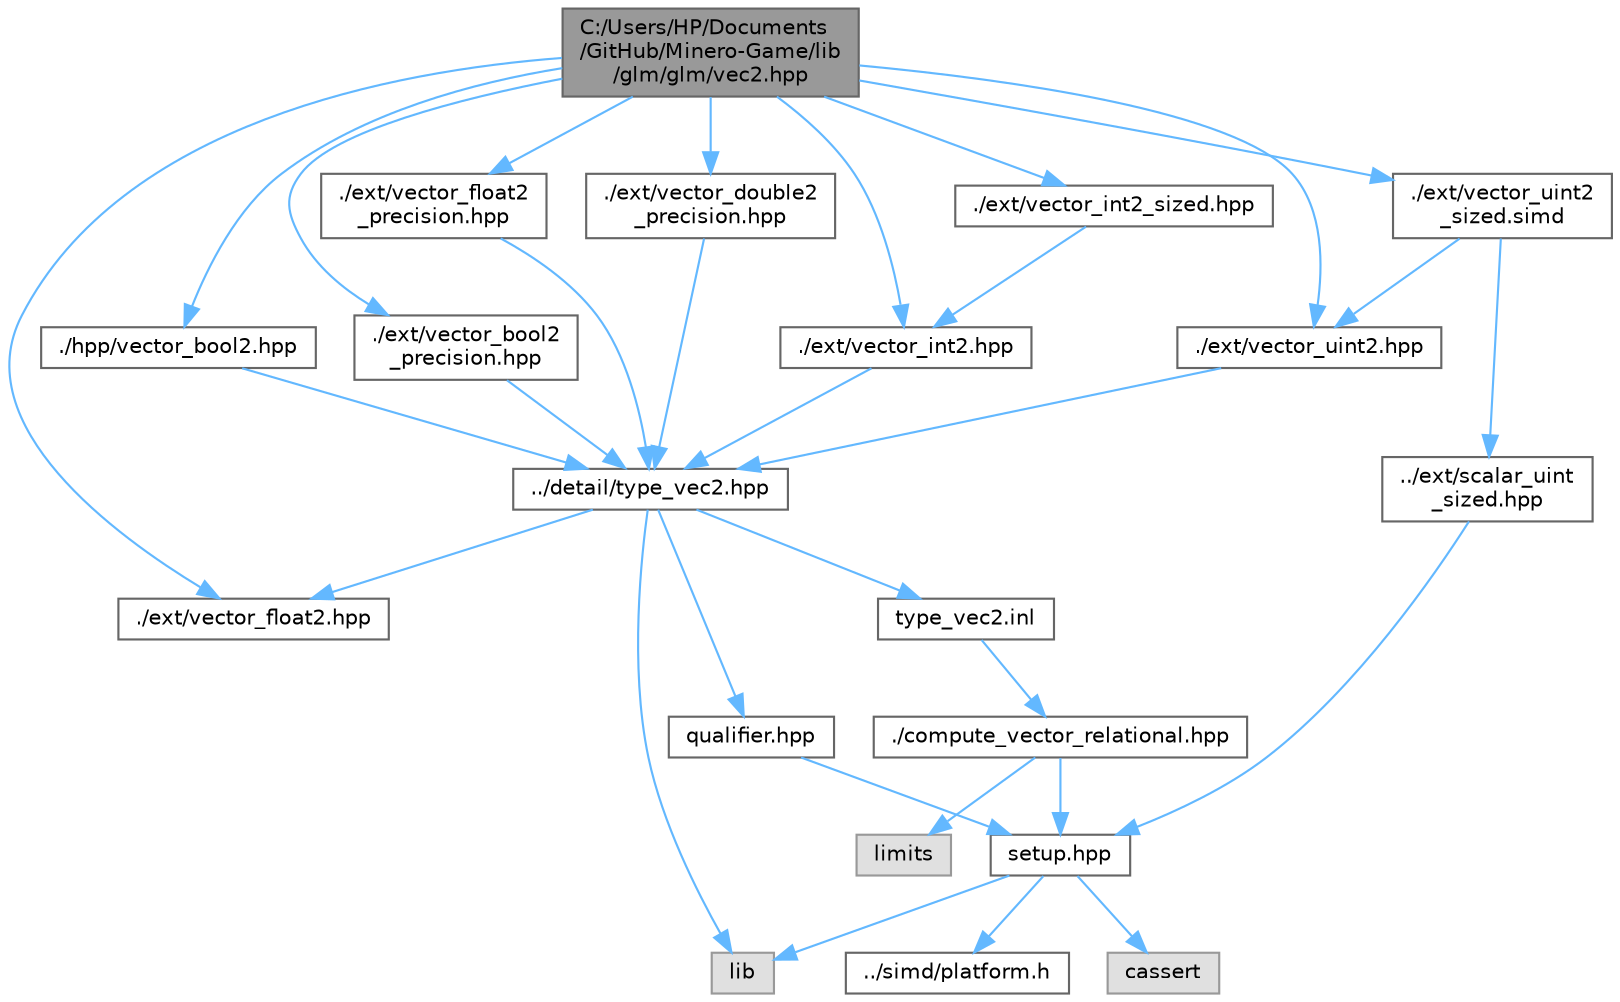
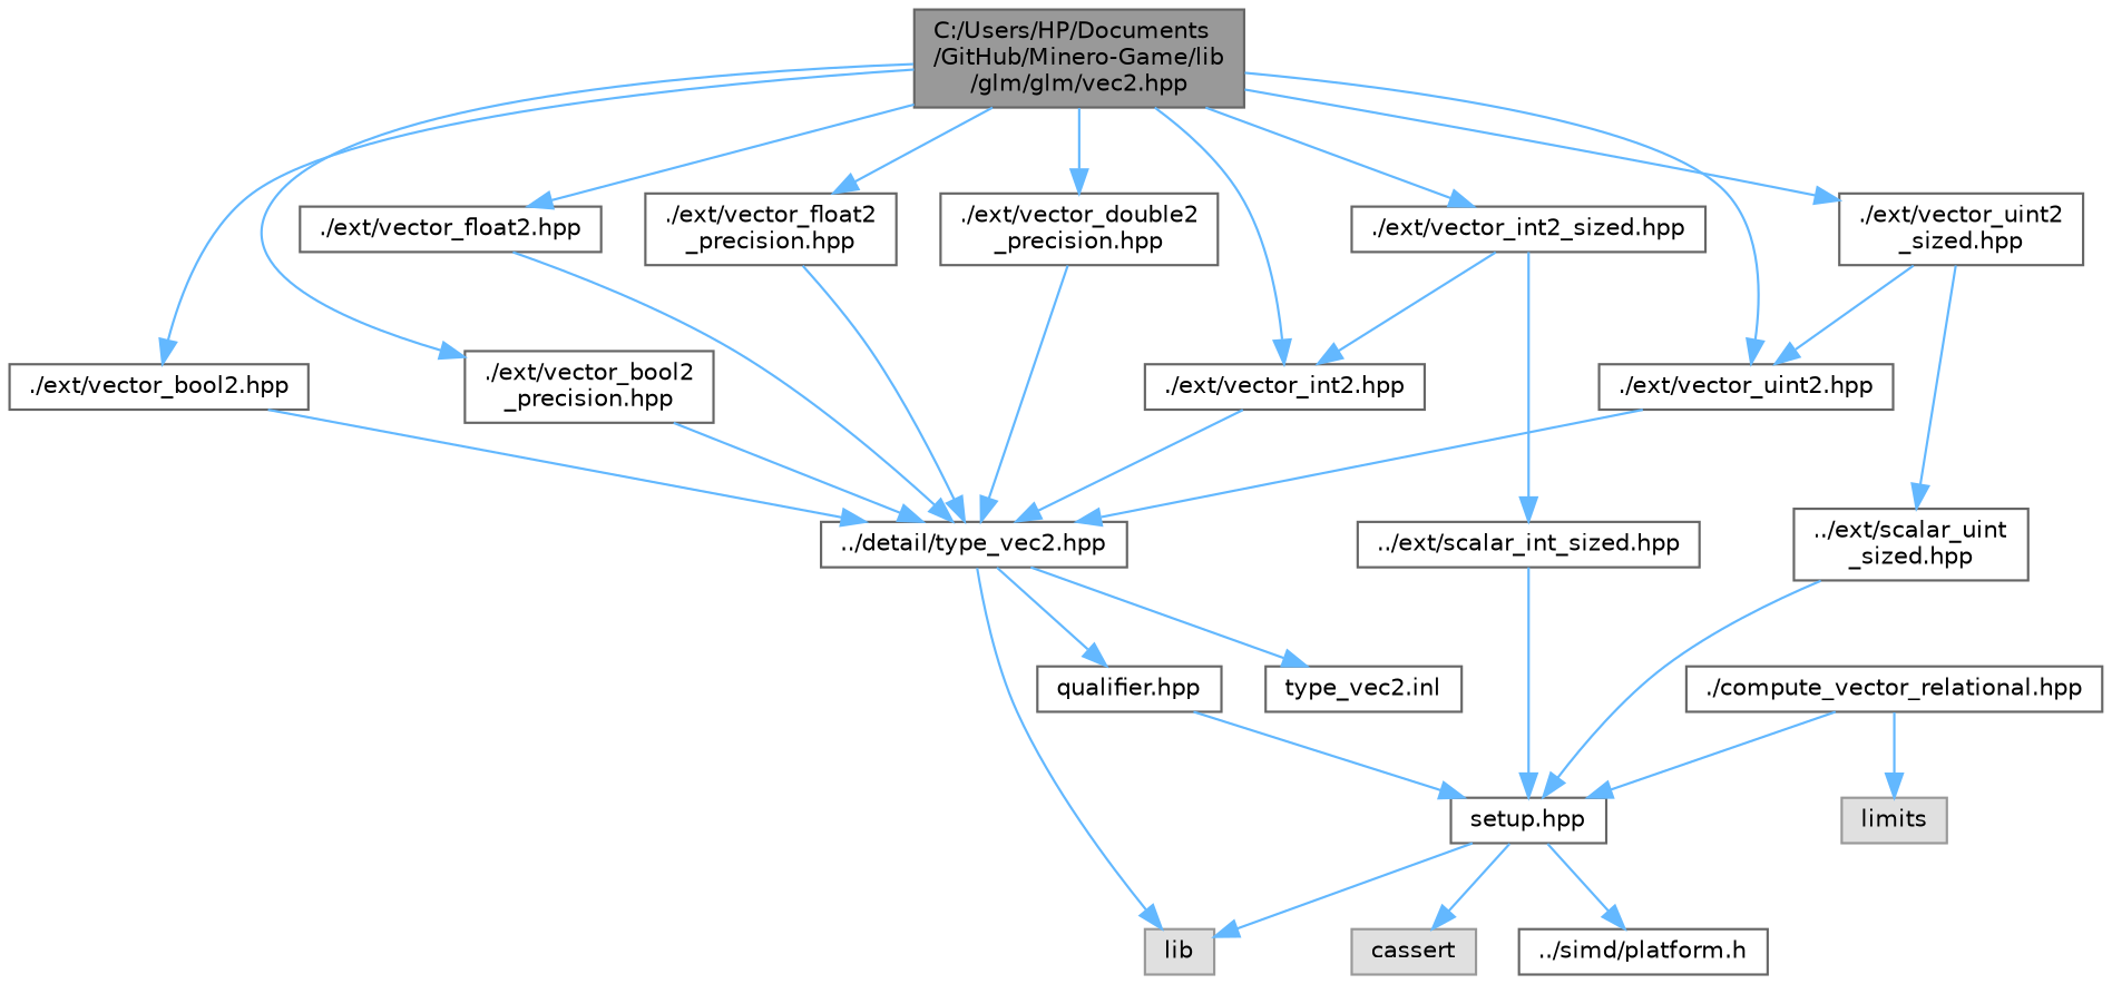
  digraph {
    node [color=grey40 fillcolor=white fontname=Helvetica fontsize=10 shape=box style=filled]
    edge [color=steelblue1 fontname=Helvetica fontsize=10 labelfontname=Helvetica labelfontsize=10 style=solid]
    n1 [color=gray40 fillcolor=grey60 fontcolor=black height=0.2 label="C:/Users/HP/Documents\l/GitHub/Minero-Game/lib\l/glm/glm/vec2.hpp" width=0.4]
-   n2 [height=0.2 label="./hpp/vector_bool2.hpp" width=0.4]
+   n2 [height=0.2 label="./ext/vector_bool2.hpp" width=0.4]
    n3 [height=0.2 label="./ext/vector_bool2\l_precision.hpp" width=0.4]
    n4 [height=0.2 label="./ext/vector_float2.hpp" width=0.4]
    n5 [height=0.2 label="./ext/vector_float2\l_precision.hpp" width=0.4]
    n6 [height=0.2 label="./ext/vector_double2\l_precision.hpp" width=0.4]
    n7 [height=0.2 label="./ext/vector_int2.hpp" width=0.4]
    n8 [height=0.2 label="./ext/vector_int2_sized.hpp" width=0.4]
    n9 [height=0.2 label="./ext/vector_uint2.hpp" width=0.4]
-   n10 [height=0.2 label="./ext/vector_uint2\l_sized.simd" width=0.4]
+   n10 [height=0.2 label="./ext/vector_uint2\l_sized.hpp" width=0.4]
    n11 [height=0.2 label="../detail/type_vec2.hpp" width=0.4]
+   n12 [height=0.2 label="../ext/scalar_int_sized.hpp" width=0.4]
    n13 [height=0.2 label="../ext/scalar_uint\l_sized.hpp" width=0.4]
    n14 [height=0.2 label="qualifier.hpp" width=0.4]
    n15 [color=grey60 fillcolor="#E0E0E0" height=0.2 label=lib width=0.4]
    n16 [height=0.2 label="type_vec2.inl" width=0.4]
    n17 [height=0.2 label="setup.hpp" width=0.4]
    n18 [height=0.2 label="./compute_vector_relational.hpp" width=0.4]
    n19 [color=grey60 fillcolor="#E0E0E0" height=0.2 label=cassert width=0.4]
    n20 [height=0.2 label="../simd/platform.h" width=0.4]
    n21 [color=grey60 fillcolor="#E0E0E0" height=0.2 label=limits width=0.4]
    n1 -> n2
    n1 -> n3
    n1 -> n4
    n1 -> n5
    n1 -> n6
    n1 -> n7
    n1 -> n8
    n1 -> n9
    n1 -> n10
    n2 -> n11
    n3 -> n11
-   n11 -> n4
+   n4 -> n11
    n5 -> n11
    n6 -> n11
    n7 -> n11
    n8 -> n7
+   n8 -> n12
    n9 -> n11
    n10 -> n9
    n10 -> n13
    n11 -> n14
    n11 -> n15
    n11 -> n16
+   n12 -> n17
    n13 -> n17
    n14 -> n17
-   n16 -> n18
    n17 -> n15
    n17 -> n19
    n17 -> n20
    n18 -> n17
    n18 -> n21
  }
